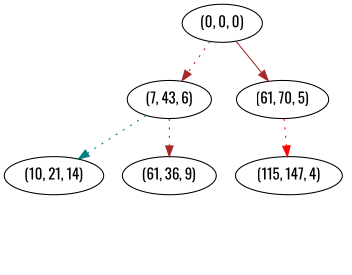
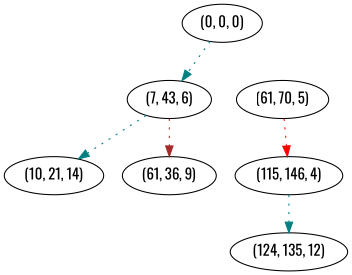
  digraph {
    fontname=Oswald
    node [fontname=Oswald]
    edge [color=brown fontname=Oswald style=dotted]
    "(0, 0, 0)"
    "(7, 43, 6)"
    "(61, 70, 5)"
    n4 [label="(10, 21, 14)"]
    n5 [label="(61, 36, 9)"]
-   "(115, 146, 4)" [label="(115, 147, 4)"]
-   "(0, 0, 0)" -> "(7, 43, 6)"
-   "(0, 0, 0)" -> "(61, 70, 5)" [style=solid]
+   "(115, 146, 4)"
+   "(124, 135, 12)"
+   "(0, 0, 0)" -> "(7, 43, 6)" [color=teal]
    "(7, 43, 6)" -> n4 [color=teal]
    "(7, 43, 6)" -> n5
    "(61, 70, 5)" -> "(115, 146, 4)" [color=red]
+   "(115, 146, 4)" -> "(124, 135, 12)" [color=teal]
  }
